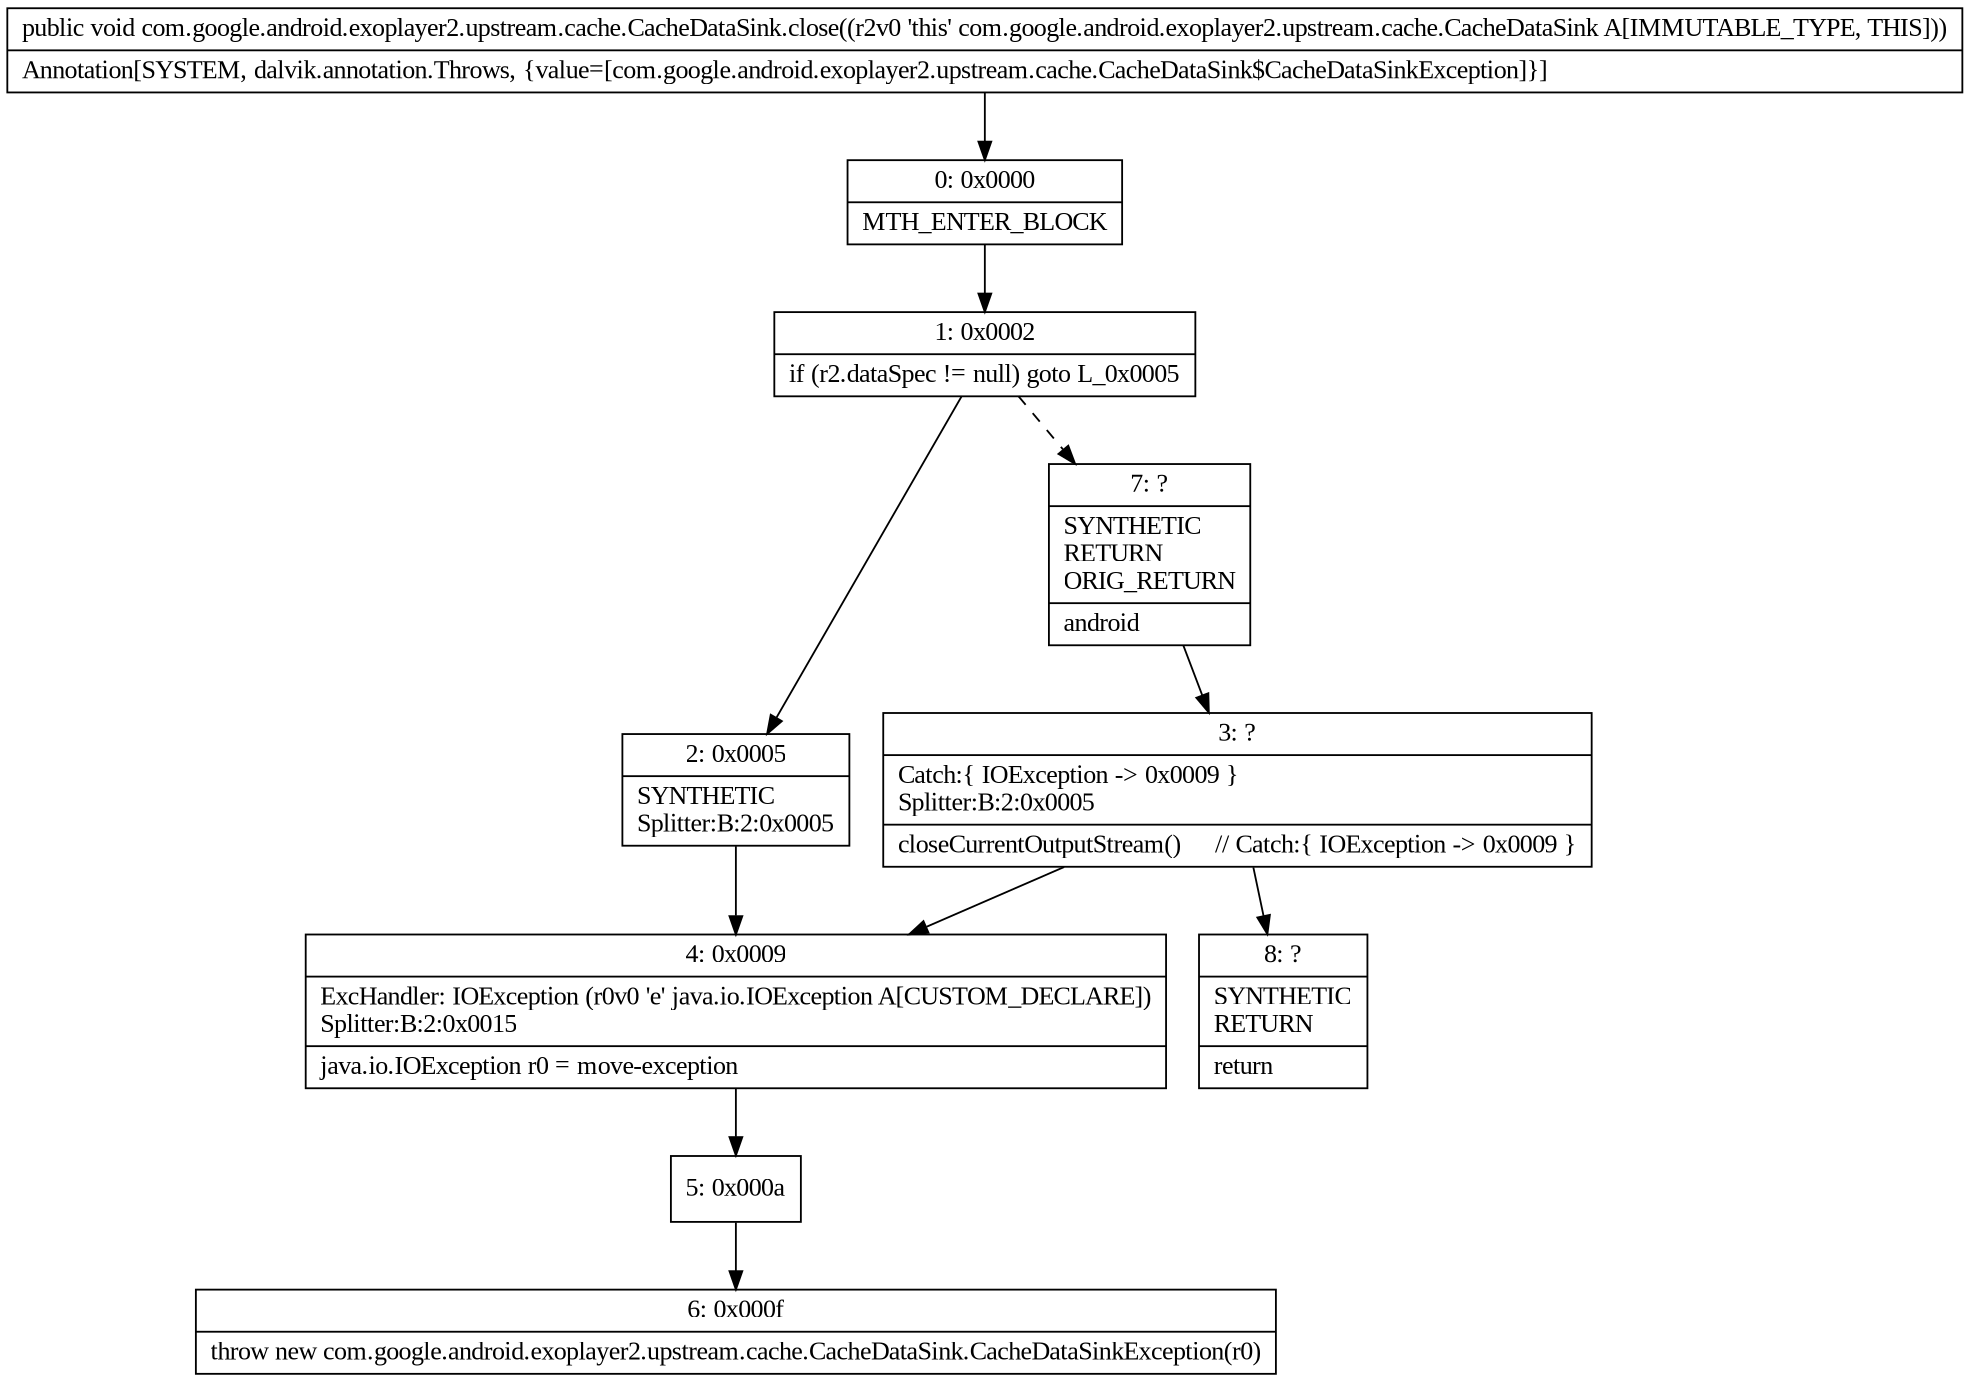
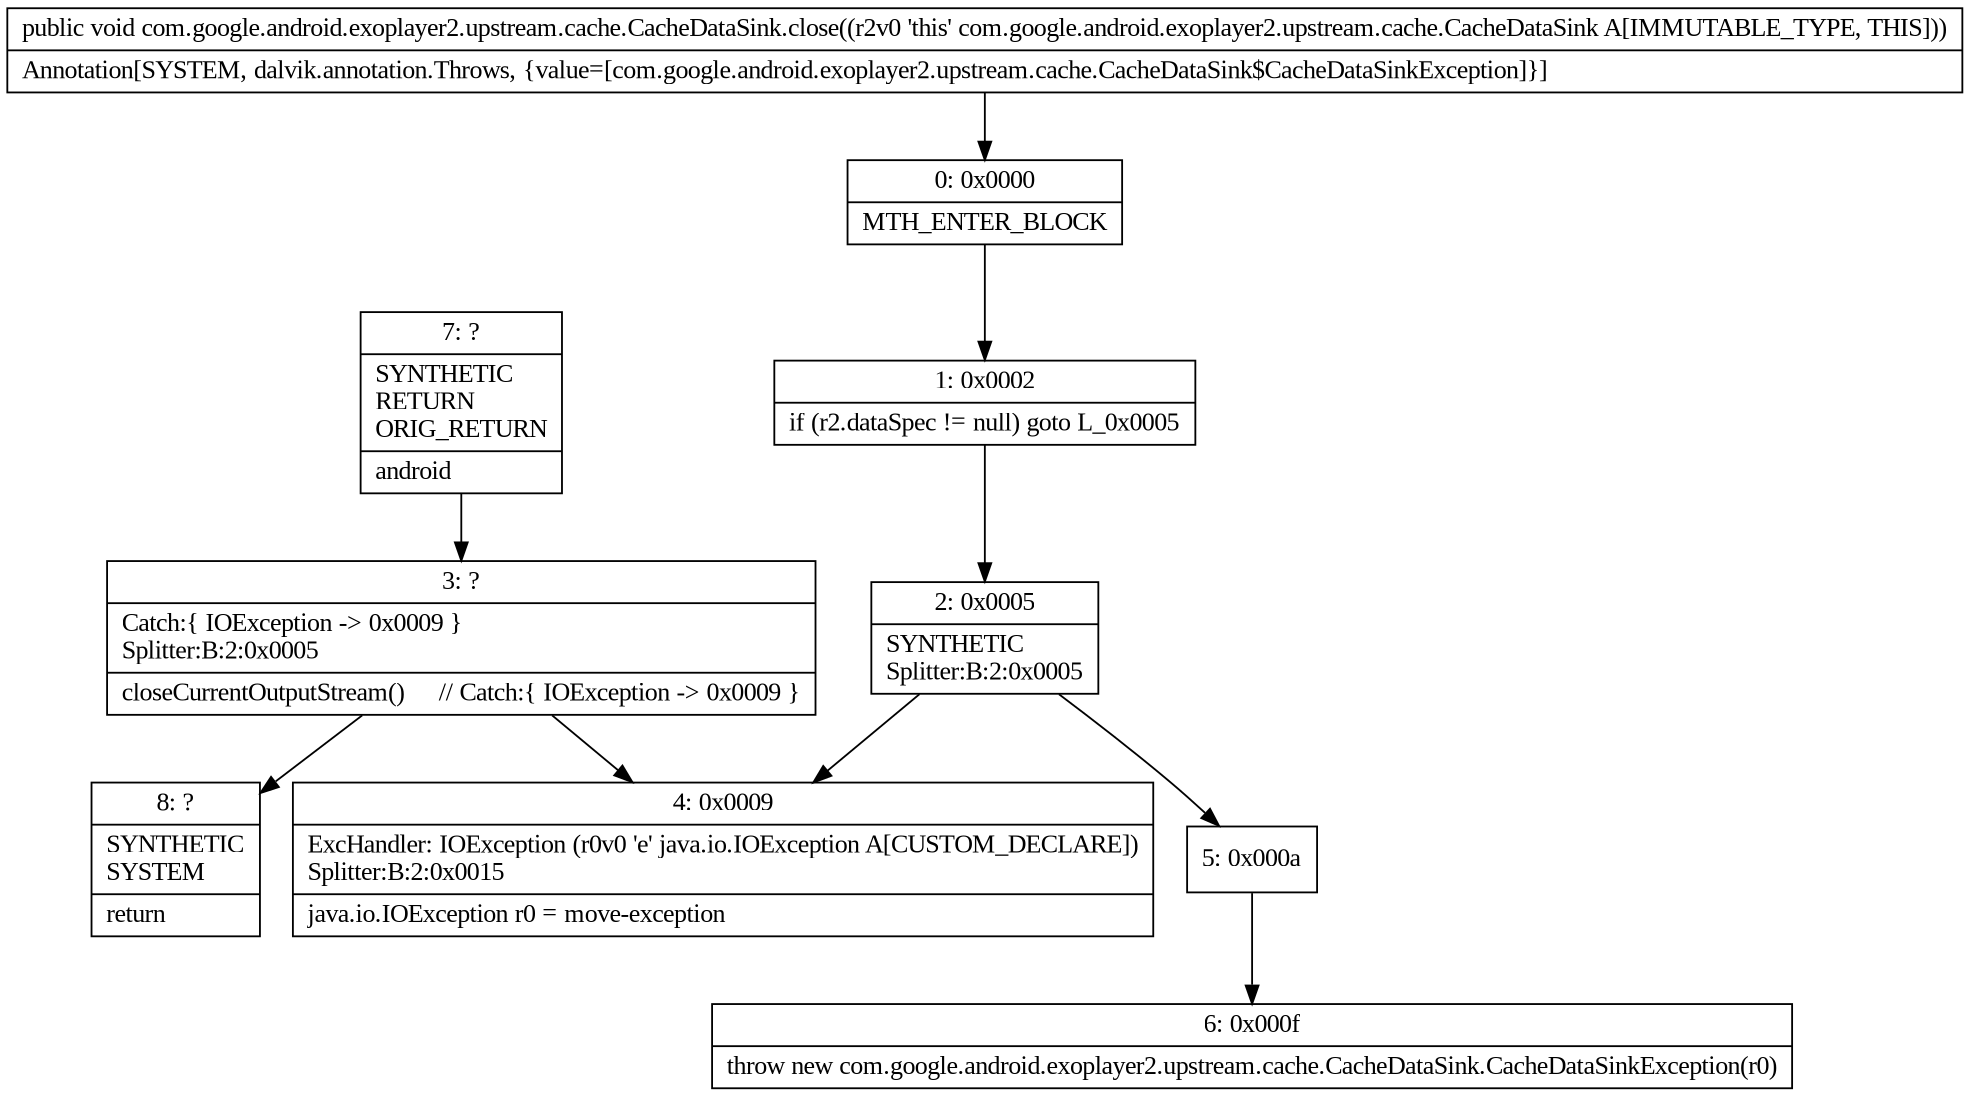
  digraph {
    fontname="Liberation Serif"
    node [fontname="Liberation Serif" shape=record]
    edge [fontname="Liberation Serif"]
    n1 [label="{0\:\ 0x0000|MTH_ENTER_BLOCK\l}"]
    n2 [label="{1\:\ 0x0002|if (r2.dataSpec != null) goto L_0x0005\l}"]
    n3 [label="{2\:\ 0x0005|SYNTHETIC\lSplitter:B:2:0x0005\l}"]
    n4 [label="{7\:\ ?|SYNTHETIC\lRETURN\lORIG_RETURN\l|android\l}"]
    n5 [label="{4\:\ 0x0009|ExcHandler: IOException (r0v0 'e' java.io.IOException A[CUSTOM_DECLARE])\lSplitter:B:2:0x0015\l|java.io.IOException r0 = move\-exception\l}"]
    n6 [label="{3\:\ ?|Catch:\{ IOException \-\> 0x0009 \}\lSplitter:B:2:0x0005\l|closeCurrentOutputStream()     \/\/ Catch:\{ IOException \-\> 0x0009 \}\l}"]
-   n7 [label="{8\:\ ?|SYNTHETIC\lRETURN\l|return\l}"]
+   n7 [label="{8\:\ ?|SYNTHETIC\lSYSTEM\l|return\l}"]
    n8 [label="{5\:\ 0x000a}"]
    n9 [label="{6\:\ 0x000f|throw new com.google.android.exoplayer2.upstream.cache.CacheDataSink.CacheDataSinkException(r0)\l}"]
    n10 [label="{public void com.google.android.exoplayer2.upstream.cache.CacheDataSink.close((r2v0 'this' com.google.android.exoplayer2.upstream.cache.CacheDataSink A[IMMUTABLE_TYPE, THIS]))  | Annotation[SYSTEM, dalvik.annotation.Throws, \{value=[com.google.android.exoplayer2.upstream.cache.CacheDataSink$CacheDataSinkException]\}]\l}"]
    n1 -> n2
    n2 -> n3
-   n2 -> n4 [style=dashed]
    n3 -> n5
    n4 -> n6
-   n5 -> n8
+   n3 -> n8
    n6 -> n5
    n6 -> n7
    n8 -> n9
    n10 -> n1
  }
